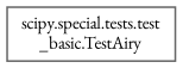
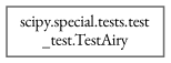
  digraph {
    rankdir=LR
    fontname="EB Garamond"
-   n1 [color=grey40 fillcolor=white fontname="EB Garamond" fontsize=10 height=0.2 label="scipy.special.tests.test\l_basic.TestAiry" shape=box style=filled width=0.4]
+   n1 [color=grey40 fillcolor=white fontname="EB Garamond" fontsize=10 height=0.2 label="scipy.special.tests.test\l_test.TestAiry" shape=box style=filled width=0.4]
  }
